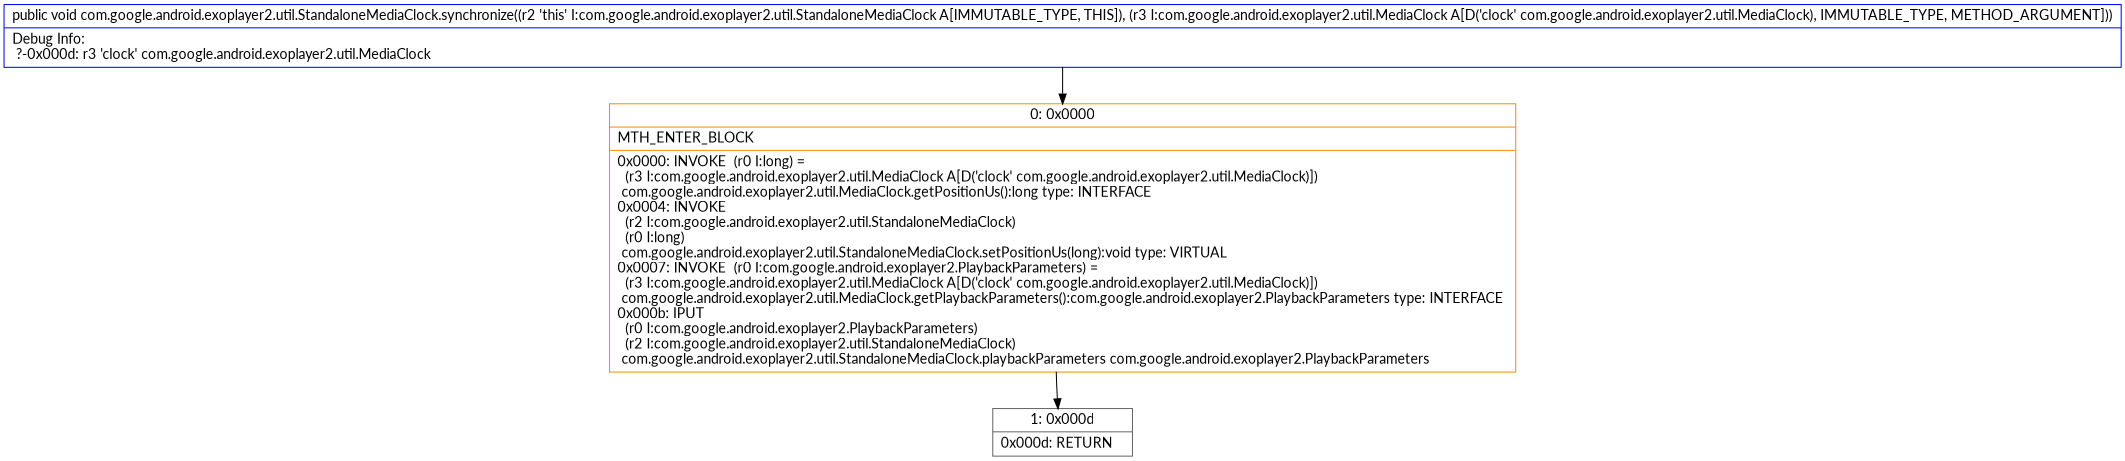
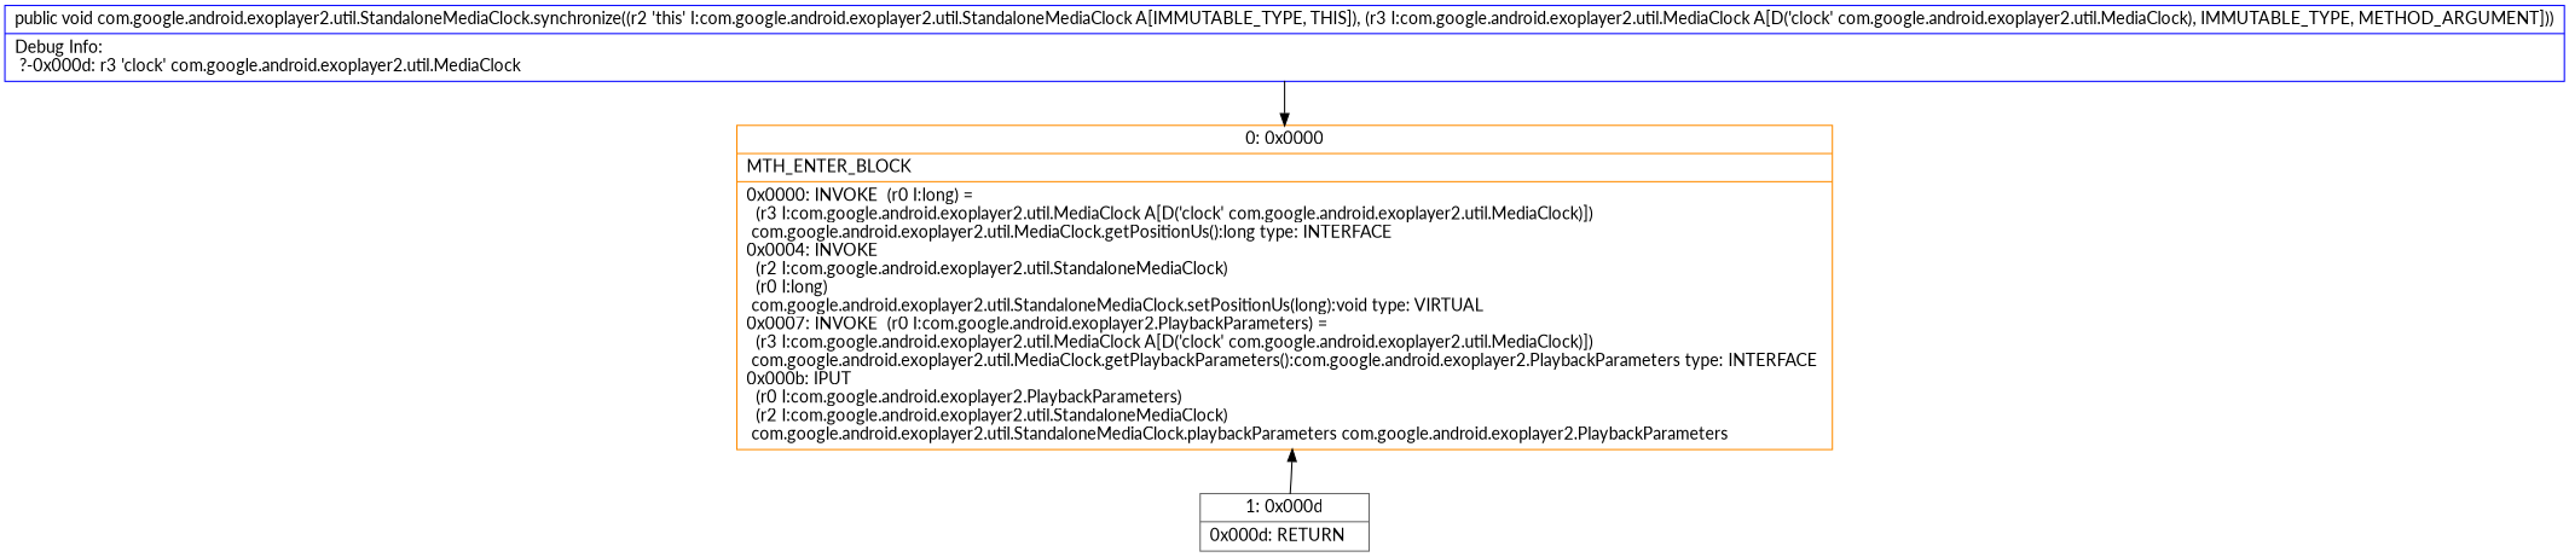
  digraph {
    fontname=Lato
    node [shape=record fontname=Lato]
    edge [fontname=Lato]
    n1 [label="{0\:\ 0x0000|MTH_ENTER_BLOCK\l|0x0000: INVOKE  (r0 I:long) = \l  (r3 I:com.google.android.exoplayer2.util.MediaClock A[D('clock' com.google.android.exoplayer2.util.MediaClock)])\l com.google.android.exoplayer2.util.MediaClock.getPositionUs():long type: INTERFACE \l0x0004: INVOKE  \l  (r2 I:com.google.android.exoplayer2.util.StandaloneMediaClock)\l  (r0 I:long)\l com.google.android.exoplayer2.util.StandaloneMediaClock.setPositionUs(long):void type: VIRTUAL \l0x0007: INVOKE  (r0 I:com.google.android.exoplayer2.PlaybackParameters) = \l  (r3 I:com.google.android.exoplayer2.util.MediaClock A[D('clock' com.google.android.exoplayer2.util.MediaClock)])\l com.google.android.exoplayer2.util.MediaClock.getPlaybackParameters():com.google.android.exoplayer2.PlaybackParameters type: INTERFACE \l0x000b: IPUT  \l  (r0 I:com.google.android.exoplayer2.PlaybackParameters)\l  (r2 I:com.google.android.exoplayer2.util.StandaloneMediaClock)\l com.google.android.exoplayer2.util.StandaloneMediaClock.playbackParameters com.google.android.exoplayer2.PlaybackParameters \l}" color=darkorange]
    n2 [label="{1\:\ 0x000d|0x000d: RETURN   \l}" color=gray40]
    n3 [label="{public void com.google.android.exoplayer2.util.StandaloneMediaClock.synchronize((r2 'this' I:com.google.android.exoplayer2.util.StandaloneMediaClock A[IMMUTABLE_TYPE, THIS]), (r3 I:com.google.android.exoplayer2.util.MediaClock A[D('clock' com.google.android.exoplayer2.util.MediaClock), IMMUTABLE_TYPE, METHOD_ARGUMENT]))  | Debug Info:\l  ?\-0x000d: r3 'clock' com.google.android.exoplayer2.util.MediaClock\l}" color=blue]
-   n1 -> n2
+   n2 -> n1
    n3 -> n1
  }
